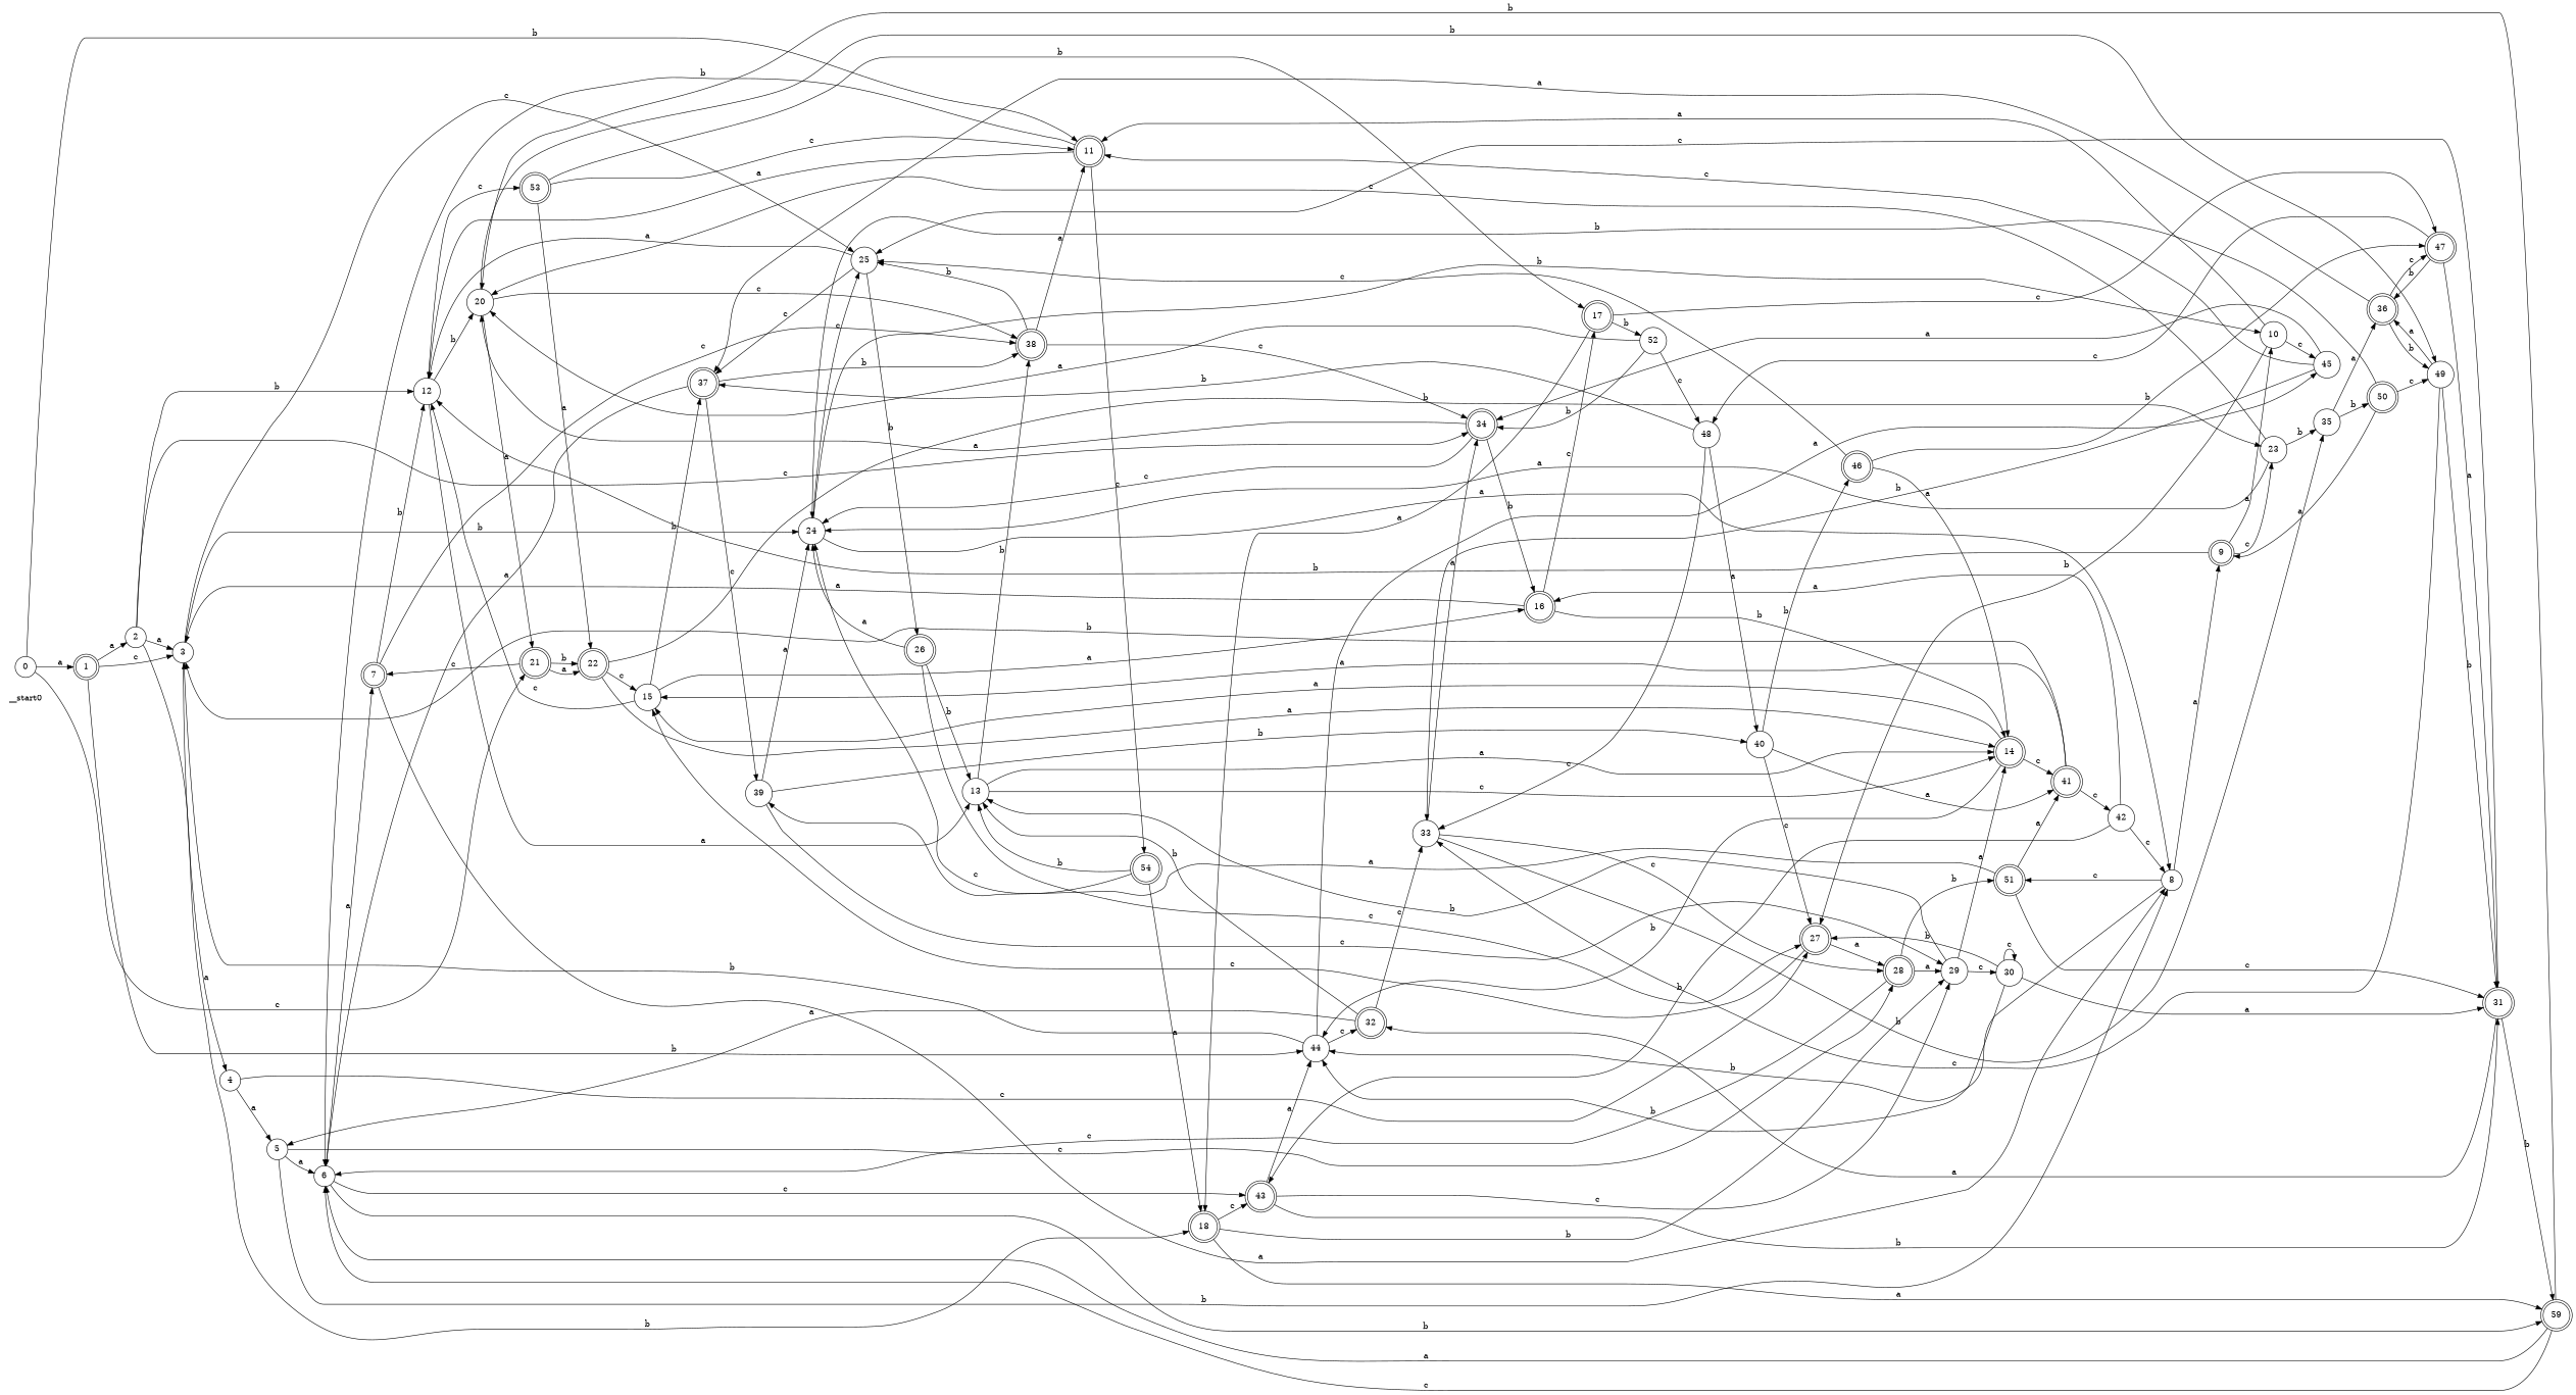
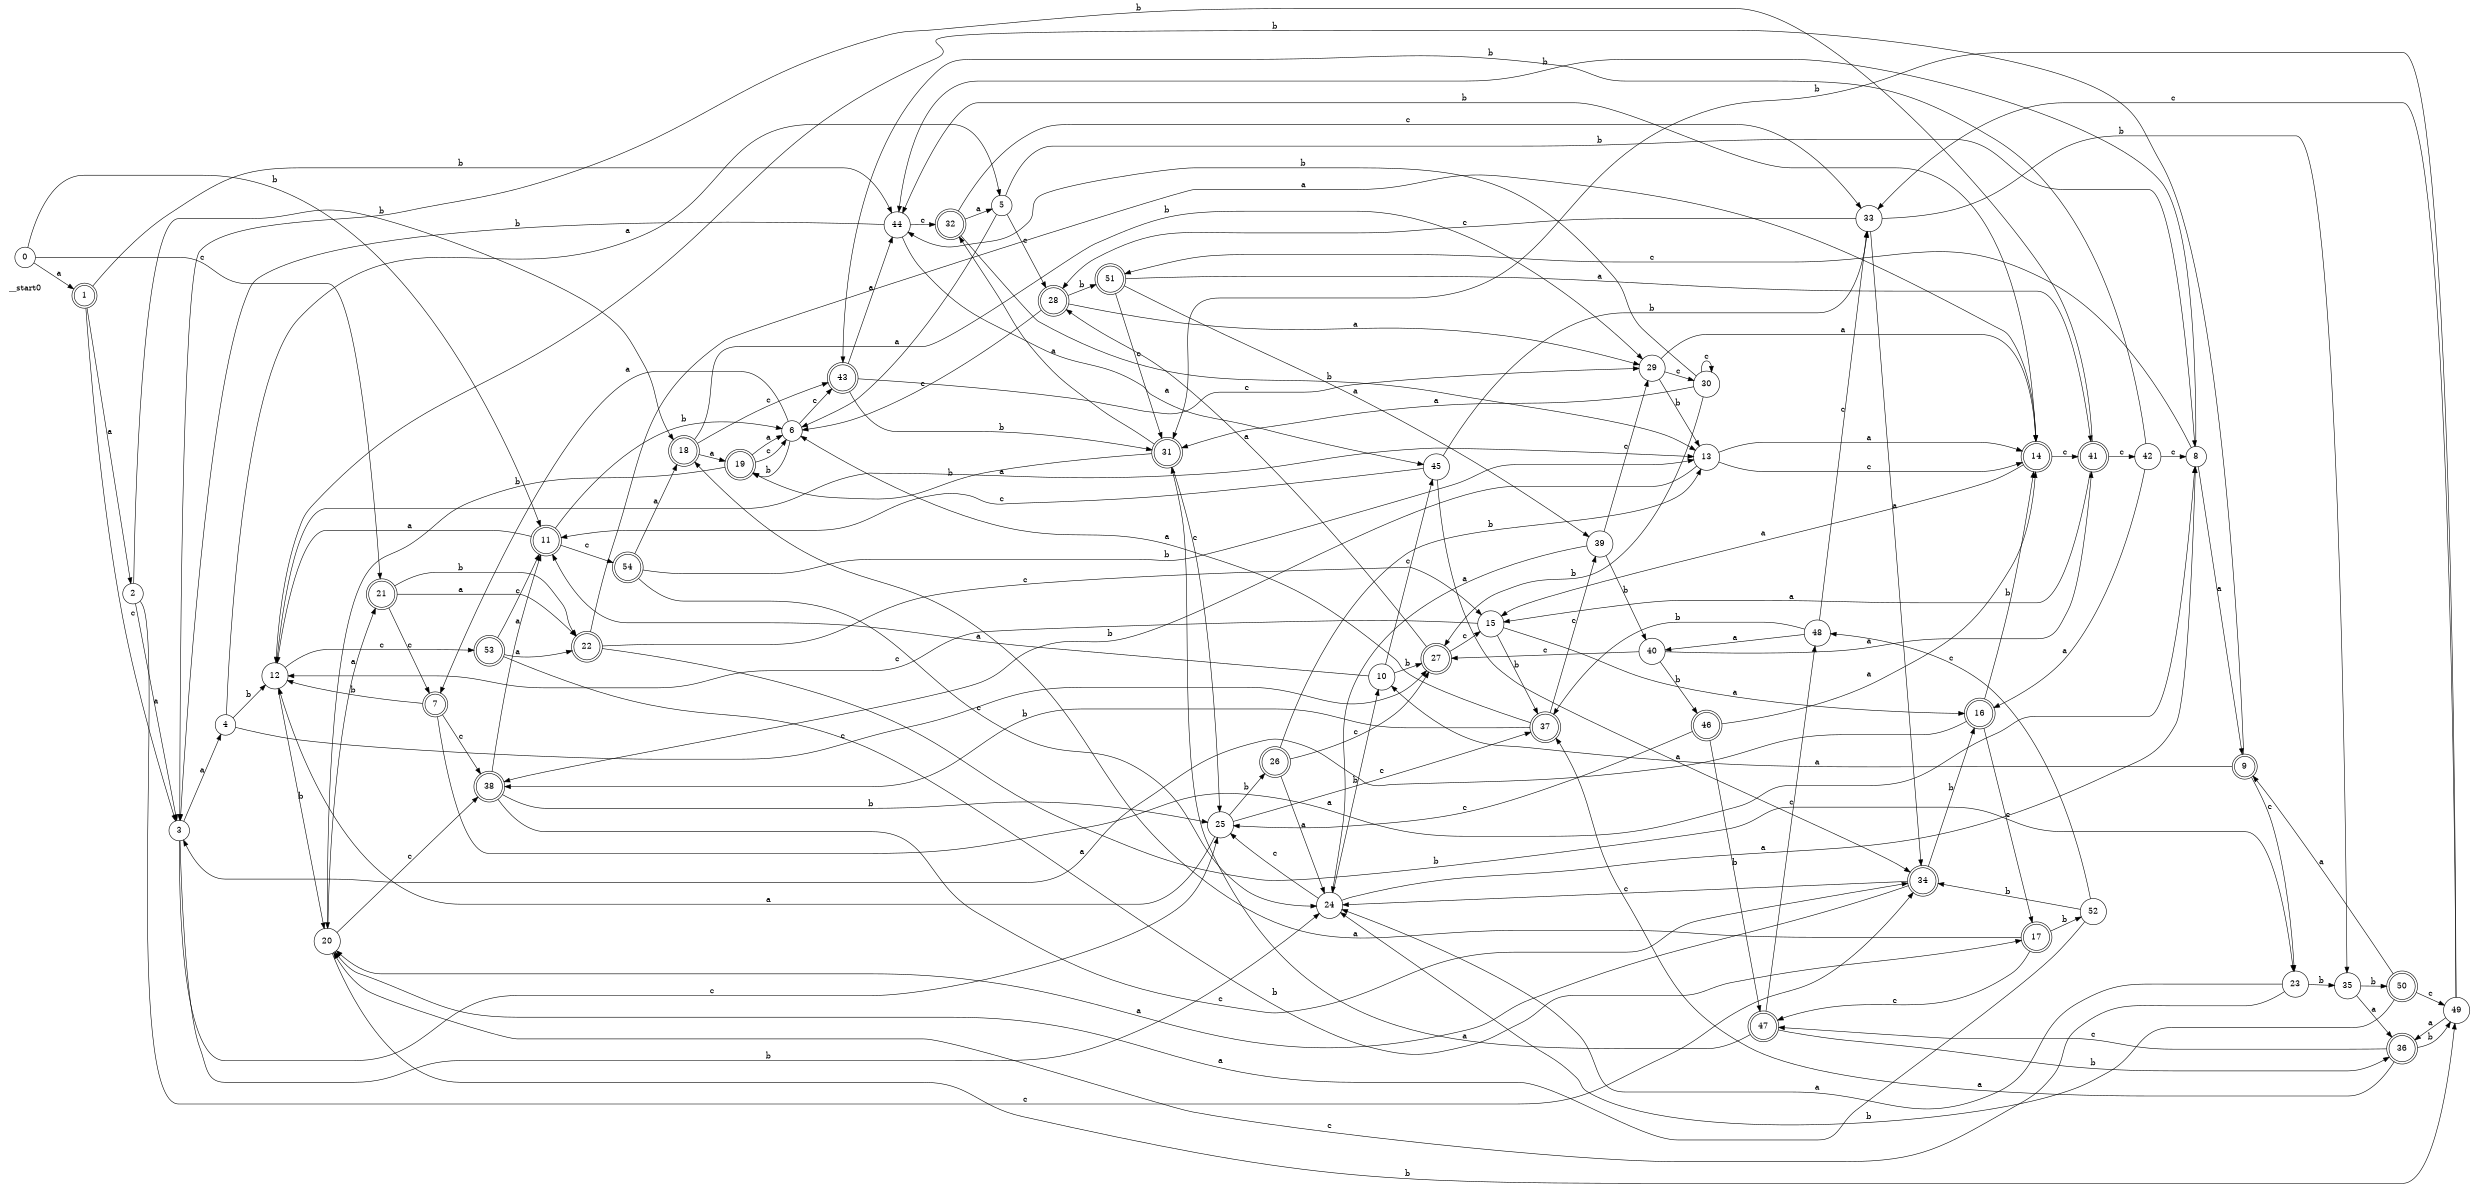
  digraph {
    rankdir=LR
    node [shape=doublecircle color=black fillcolor=white style=filled]
    __start0 [shape=none color="" fillcolor="" style=""]
    n2 [label=0 shape=circle]
    n3 [label=1 style="rounded,filled"]
    n4 [label=11 style="rounded,filled"]
    n5 [label=21 style="rounded,filled"]
    n6 [label=2 shape=circle]
    n7 [label=3 shape=circle]
    n8 [label=44 shape=circle]
    n9 [label=12 shape=circle]
    n10 [label=6 shape=circle]
    n11 [label=54 style="rounded,filled"]
    n12 [label=7 style="rounded,filled"]
    n13 [label=22 style="rounded,filled"]
    n14 [label=18 style="rounded,filled"]
    n15 [label=34 style="rounded,filled"]
    n16 [label=4 shape=circle]
    n17 [label=24 shape=circle]
    n18 [label=25 shape=circle]
    n19 [label=45 shape=circle]
    n20 [label=32 style="rounded,filled"]
-   n21 [label=59 style="rounded,filled"]
+   n21 [label=19 style="rounded,filled"]
    n22 [label=43 style="rounded,filled"]
    n23 [label=29 shape=circle]
    n24 [label=20 shape=circle]
    n25 [label=16 style="rounded,filled"]
    n26 [label=5 shape=circle]
    n27 [label=27 style="rounded,filled"]
    n28 [label=8 shape=circle]
    n29 [label=10 shape=circle]
    n30 [label=37 style="rounded,filled"]
    n31 [label=26 style="rounded,filled"]
    n32 [label=28 style="rounded,filled"]
    n33 [label=13 shape=circle]
    n34 [label=53]
    n35 [label=15 shape=circle]
    n36 [label=9 style="rounded,filled"]
    n37 [label=51 style="rounded,filled"]
    n38 [label=38 style="rounded,filled"]
    n39 [label=31 style="rounded,filled"]
    n40 [label=23 shape=circle]
    n41 [label=41 style="rounded,filled"]
    n42 [label=39 shape=circle]
    n43 [label=35 shape=circle]
    n44 [label=33 shape=circle]
    n45 [label=14 style="rounded,filled"]
    n46 [label=49 shape=circle]
    n47 [label=17 style="rounded,filled"]
    n48 [label=42 shape=circle]
    n49 [label=47 style="rounded,filled"]
    n50 [label=52 shape=circle]
    n51 [label=36 style="rounded,filled"]
    n52 [label=48 shape=circle]
    n53 [label=30 shape=circle]
    n54 [label=50 style="rounded,filled"]
    n55 [label=40 shape=circle]
    n56 [label=46 style="rounded,filled"]
    n2 -> n3 [label=a]
    n2 -> n4 [label=b]
    n2 -> n5 [label=c]
    n3 -> n6 [label=a]
    n3 -> n7 [label=c]
    n3 -> n8 [label=b]
    n4 -> n9 [label=a]
    n4 -> n10 [label=b]
    n4 -> n11 [label=c]
    n5 -> n12 [label=c]
    n5 -> n13 [label=a]
    n5 -> n13 [label=b]
    n6 -> n7 [label=a]
    n6 -> n14 [label=b]
    n6 -> n15 [label=c]
    n7 -> n16 [label=a]
    n7 -> n17 [label=b]
    n7 -> n18 [label=c]
    n8 -> n7 [label=b]
    n8 -> n19 [label=a]
    n8 -> n20 [label=c]
    n9 -> n24 [label=b]
    n9 -> n33 [label=a]
    n9 -> n34 [label=c]
    n10 -> n12 [label=a]
    n10 -> n21 [label=b]
    n10 -> n22 [label=c]
    n11 -> n14 [label=a]
    n11 -> n17 [label=c]
    n11 -> n33 [label=b]
    n12 -> n9 [label=b]
    n12 -> n28 [label=a]
    n12 -> n38 [label=c]
    n13 -> n35 [label=c]
    n13 -> n40 [label=b]
    n13 -> n45 [label=a]
    n14 -> n21 [label=a]
    n14 -> n22 [label=c]
    n14 -> n23 [label=b]
    n15 -> n17 [label=c]
    n15 -> n24 [label=a]
    n15 -> n25 [label=b]
-   n6 -> n9 [label=b]
+   n16 -> n9 [label=b]
    n16 -> n26 [label=a]
    n16 -> n27 [label=c]
    n17 -> n18 [label=c]
    n17 -> n28 [label=a]
    n17 -> n29 [label=b]
    n18 -> n9 [label=a]
    n18 -> n30 [label=c]
    n18 -> n31 [label=b]
    n19 -> n4 [label=c]
    n19 -> n15 [label=a]
    n19 -> n44 [label=b]
    n20 -> n26 [label=a]
    n20 -> n33 [label=b]
    n20 -> n44 [label=c]
    n21 -> n10 [label=a]
    n21 -> n10 [label=c]
    n21 -> n24 [label=b]
    n22 -> n8 [label=a]
    n22 -> n23 [label=c]
    n22 -> n39 [label=b]
    n23 -> n33 [label=b]
    n23 -> n45 [label=a]
    n23 -> n53 [label=c]
    n24 -> n5 [label=a]
    n24 -> n38 [label=c]
    n24 -> n46 [label=b]
    n25 -> n7 [label=a]
    n25 -> n45 [label=b]
    n25 -> n47 [label=c]
    n26 -> n10 [label=a]
    n26 -> n28 [label=b]
    n26 -> n32 [label=c]
    n27 -> n32 [label=a]
    n27 -> n35 [label=c]
    n28 -> n8 [label=b]
    n28 -> n36 [label=a]
    n28 -> n37 [label=c]
    n29 -> n4 [label=a]
    n29 -> n19 [label=c]
    n29 -> n27 [label=b]
    n30 -> n10 [label=a]
    n30 -> n38 [label=b]
    n30 -> n42 [label=c]
    n31 -> n17 [label=a]
    n31 -> n27 [label=c]
    n31 -> n33 [label=b]
    n32 -> n10 [label=c]
    n32 -> n23 [label=a]
    n32 -> n37 [label=b]
    n33 -> n38 [label=b]
    n33 -> n45 [label=a]
    n33 -> n45 [label=c]
    n34 -> n4 [label=c]
    n34 -> n13 [label=a]
    n34 -> n47 [label=b]
    n35 -> n9 [label=c]
    n35 -> n25 [label=a]
    n35 -> n30 [label=b]
    n36 -> n9 [label=b]
    n36 -> n29 [label=a]
    n36 -> n40 [label=c]
    n37 -> n39 [label=c]
    n37 -> n41 [label=a]
    n37 -> n42 [label=a]
    n38 -> n4 [label=a]
    n38 -> n15 [label=c]
    n38 -> n18 [label=b]
    n39 -> n18 [label=c]
    n39 -> n20 [label=a]
    n39 -> n21 [label=b]
    n40 -> n17 [label=a]
    n40 -> n24 [label=c]
    n40 -> n43 [label=b]
    n41 -> n7 [label=b]
    n41 -> n35 [label=a]
    n41 -> n48 [label=c]
    n42 -> n17 [label=a]
    n42 -> n23 [label=c]
    n42 -> n55 [label=b]
    n43 -> n51 [label=a]
    n43 -> n54 [label=b]
    n44 -> n15 [label=a]
    n44 -> n32 [label=c]
    n44 -> n43 [label=b]
    n45 -> n8 [label=b]
    n45 -> n35 [label=a]
    n45 -> n41 [label=c]
    n46 -> n39 [label=b]
    n46 -> n44 [label=c]
    n46 -> n51 [label=a]
    n47 -> n14 [label=a]
    n47 -> n49 [label=c]
    n47 -> n50 [label=b]
    n48 -> n22 [label=b]
    n48 -> n25 [label=a]
    n48 -> n28 [label=c]
    n49 -> n39 [label=a]
    n49 -> n51 [label=b]
    n49 -> n52 [label=c]
    n50 -> n15 [label=b]
    n50 -> n24 [label=a]
    n50 -> n52 [label=c]
    n51 -> n30 [label=a]
    n51 -> n46 [label=b]
    n51 -> n49 [label=c]
    n52 -> n30 [label=b]
    n52 -> n44 [label=c]
    n52 -> n55 [label=a]
    n53 -> n8 [label=b]
    n53 -> n27 [label=b]
    n53 -> n39 [label=a]
    n53 -> n53 [label=c]
    n54 -> n17 [label=b]
    n54 -> n36 [label=a]
    n54 -> n46 [label=c]
    n55 -> n27 [label=c]
    n55 -> n41 [label=a]
    n55 -> n56 [label=b]
    n56 -> n18 [label=c]
    n56 -> n45 [label=a]
    n56 -> n49 [label=b]
  }
